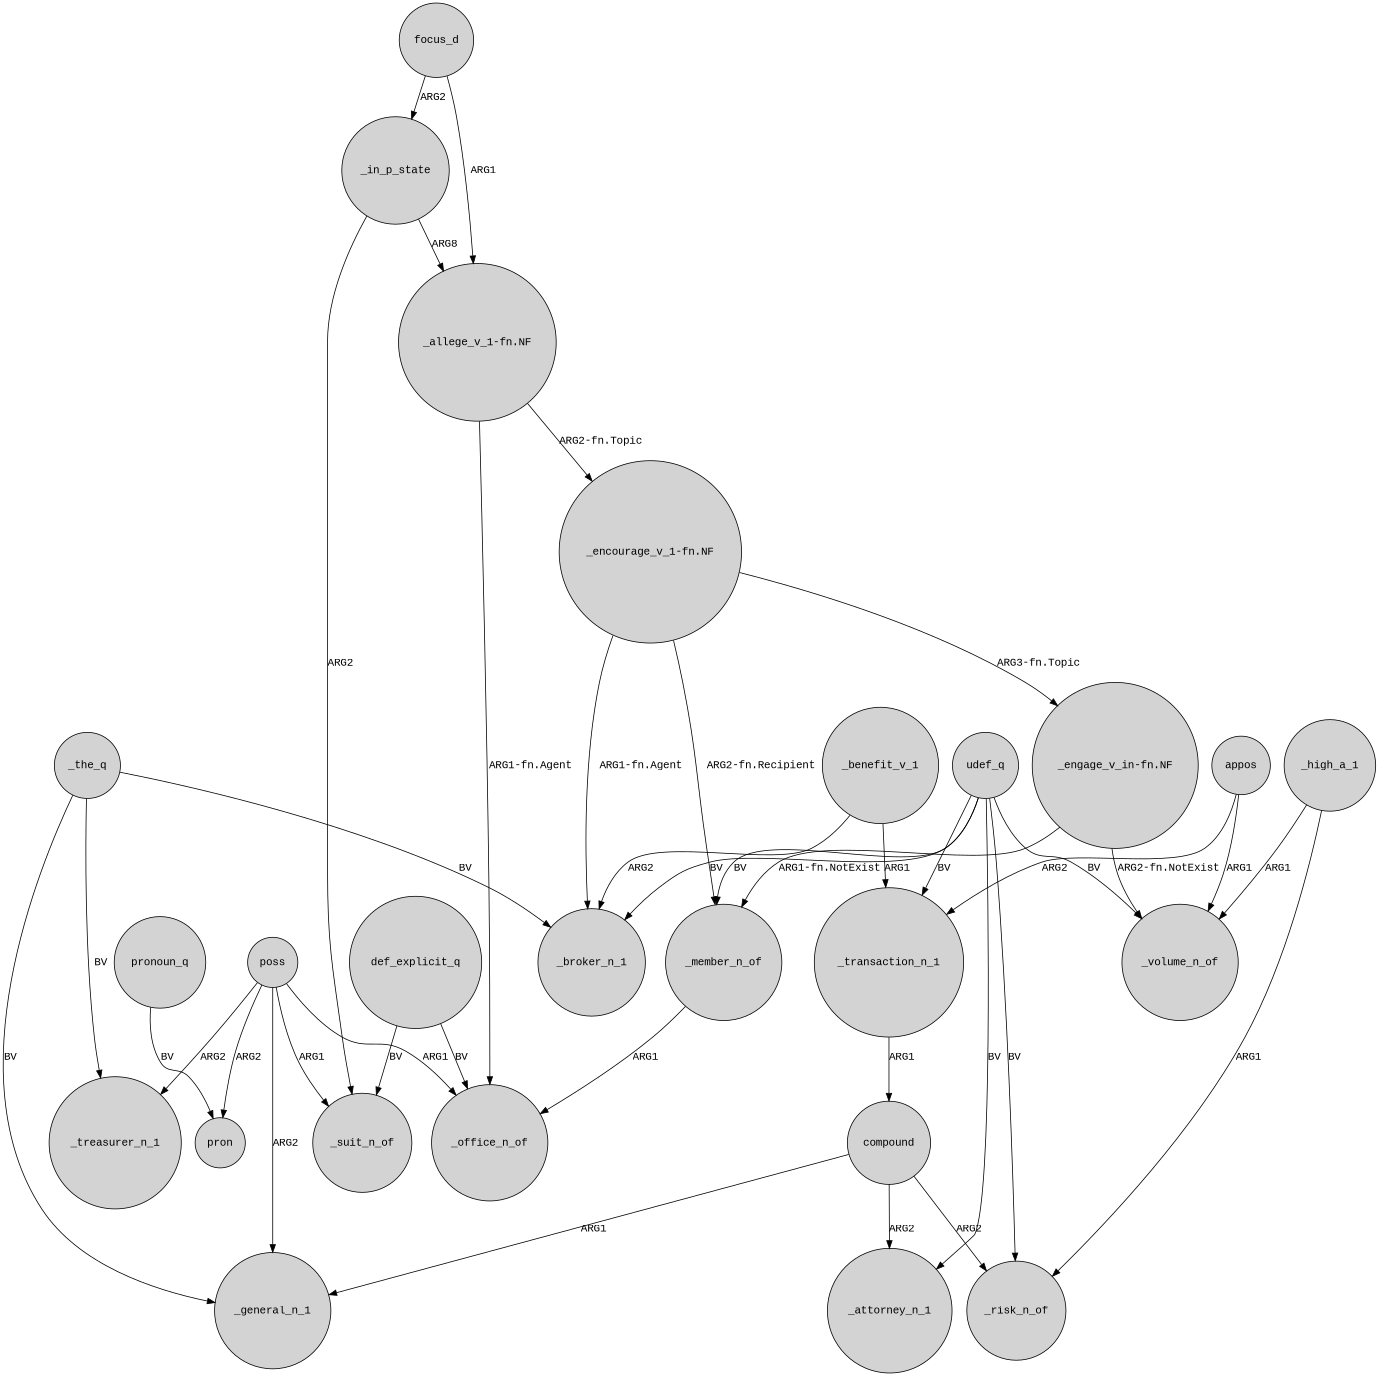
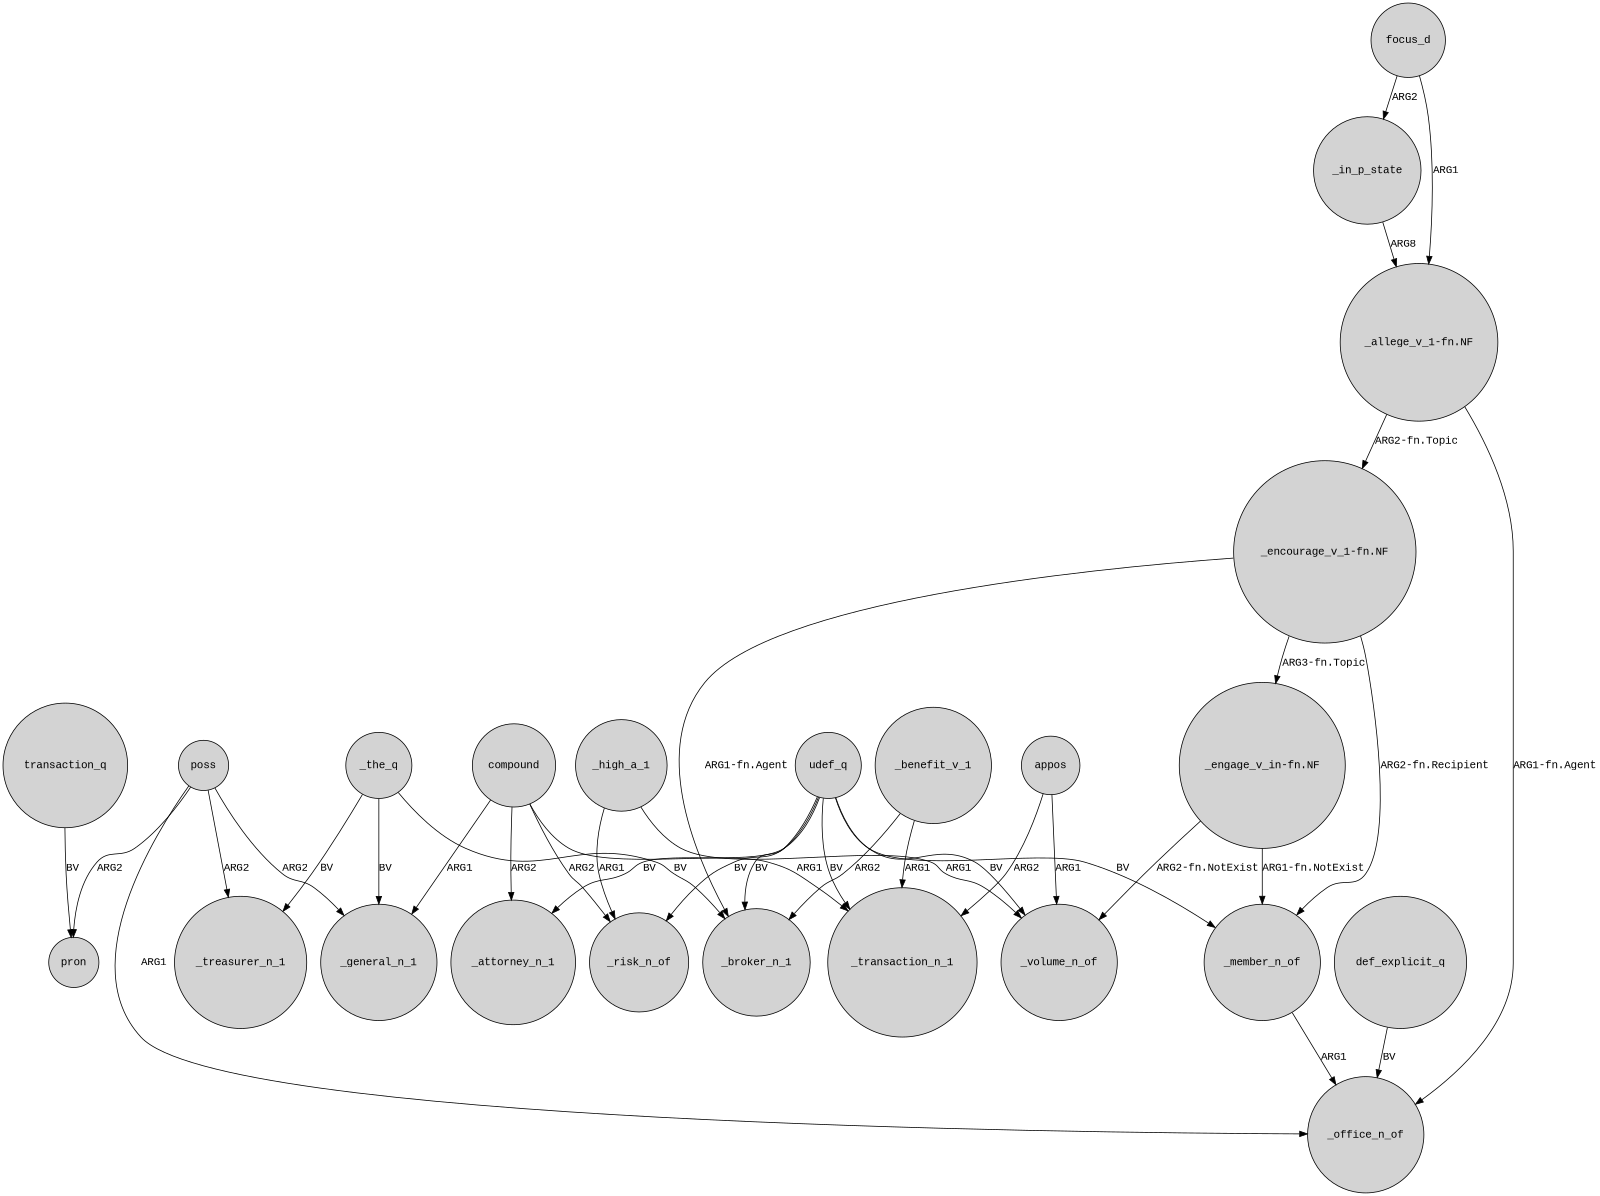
  digraph {
    fontname="Liberation Mono"
    node [fontname="Liberation Mono" shape=circle style=filled]
    edge [fontname="Liberation Mono"]
    "_encourage_v_1-fn.NF"
    "_engage_v_in-fn.NF"
    _member_n_of
    _broker_n_1
    _volume_n_of
    _office_n_of
    udef_q
    _risk_n_of
    _attorney_n_1
    _transaction_n_1
    _high_a_1
    poss
    pron
    _general_n_1
-   _suit_n_of
    _treasurer_n_1
    _the_q
    def_explicit_q
    focus_d
    _in_p_state
    "_allege_v_1-fn.NF"
    compound
    appos
-   pronoun_q
+   pronoun_q [label=transaction_q]
    _benefit_v_1
    "_encourage_v_1-fn.NF" -> "_engage_v_in-fn.NF" [label="ARG3-fn.Topic"]
    "_encourage_v_1-fn.NF" -> _member_n_of [label="ARG2-fn.Recipient"]
    "_encourage_v_1-fn.NF" -> _broker_n_1 [label="ARG1-fn.Agent"]
    "_engage_v_in-fn.NF" -> _member_n_of [label="ARG1-fn.NotExist"]
    "_engage_v_in-fn.NF" -> _volume_n_of [label="ARG2-fn.NotExist"]
    _member_n_of -> _office_n_of [label=ARG1]
    udef_q -> _member_n_of [label=BV]
    udef_q -> _broker_n_1 [label=BV]
    udef_q -> _volume_n_of [label=BV]
    udef_q -> _risk_n_of [label=BV]
    udef_q -> _attorney_n_1 [label=BV]
    udef_q -> _transaction_n_1 [label=BV]
    _high_a_1 -> _volume_n_of [label=ARG1]
    _high_a_1 -> _risk_n_of [label=ARG1]
    poss -> _office_n_of [label=ARG1]
    poss -> pron [label=ARG2]
    poss -> _general_n_1 [label=ARG2]
-   poss -> _suit_n_of [label=ARG1]
    poss -> _treasurer_n_1 [label=ARG2]
    _the_q -> _broker_n_1 [label=BV]
    _the_q -> _general_n_1 [label=BV]
    _the_q -> _treasurer_n_1 [label=BV]
    def_explicit_q -> _office_n_of [label=BV]
-   def_explicit_q -> _suit_n_of [label=BV]
    focus_d -> _in_p_state [label=ARG2]
    focus_d -> "_allege_v_1-fn.NF" [label=ARG1]
-   _in_p_state -> _suit_n_of [label=ARG2]
    _in_p_state -> "_allege_v_1-fn.NF" [label=ARG8]
    "_allege_v_1-fn.NF" -> "_encourage_v_1-fn.NF" [label="ARG2-fn.Topic"]
    "_allege_v_1-fn.NF" -> _office_n_of [label="ARG1-fn.Agent"]
    compound -> _risk_n_of [label=ARG2]
    compound -> _attorney_n_1 [label=ARG2]
-   _transaction_n_1 -> compound [label=ARG1]
+   compound -> _transaction_n_1 [label=ARG1]
    compound -> _general_n_1 [label=ARG1]
    appos -> _volume_n_of [label=ARG1]
    appos -> _transaction_n_1 [label=ARG2]
    pronoun_q -> pron [label=BV]
    _benefit_v_1 -> _broker_n_1 [label=ARG2]
    _benefit_v_1 -> _transaction_n_1 [label=ARG1]
  }
